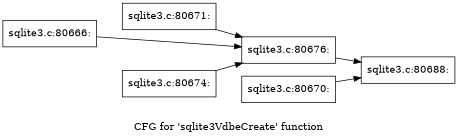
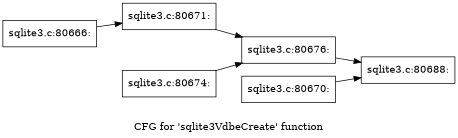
  digraph {
    label="CFG for 'sqlite3VdbeCreate' function"
    rankdir=LR
    node [shape=record]
    n1 [label="{sqlite3.c:80666:}"]
    n2 [label="{sqlite3.c:80671:}"]
    n3 [label="{sqlite3.c:80670:}"]
    n4 [label="{sqlite3.c:80688:}"]
    n5 [label="{sqlite3.c:80676:}"]
    n6 [label="{sqlite3.c:80674:}"]
-   n1 -> n5
+   n1 -> n2
    n2 -> n5
    n3 -> n4
    n5 -> n4
    n6 -> n5
  }
